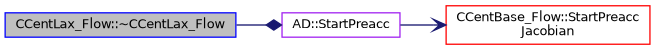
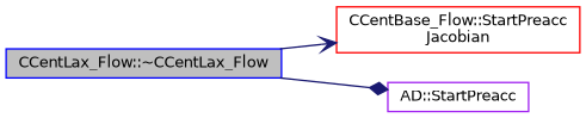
  digraph {
    rankdir=LR
    node [fillcolor=white fontname=Helvetica fontsize=10 shape=record style=filled]
    edge [color=midnightblue fontname=Helvetica fontsize=10 labelfontname=Helvetica labelfontsize=10 style=solid]
    n1 [color=blue fillcolor=grey75 fontcolor=black height=0.2 label="CCentLax_Flow::~CCentLax_Flow" width=0.4]
    n2 [color=red height=0.2 label="CCentBase_Flow::StartPreacc\lJacobian" width=0.4]
    n3 [color=purple height=0.2 label="AD::StartPreacc" width=0.4]
-   n3 -> n2 [arrowhead=vee]
+   n1 -> n2 [arrowhead=vee]
    n1 -> n3 [arrowhead=diamond]
  }
